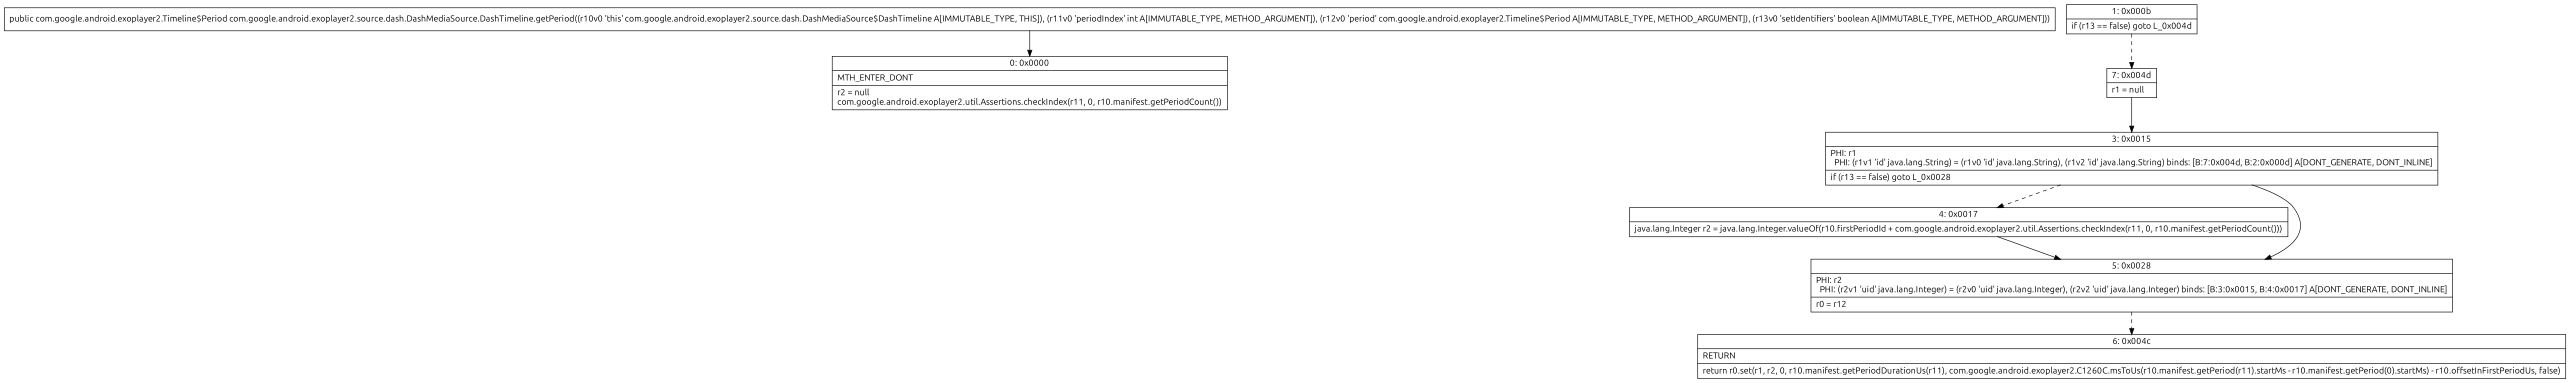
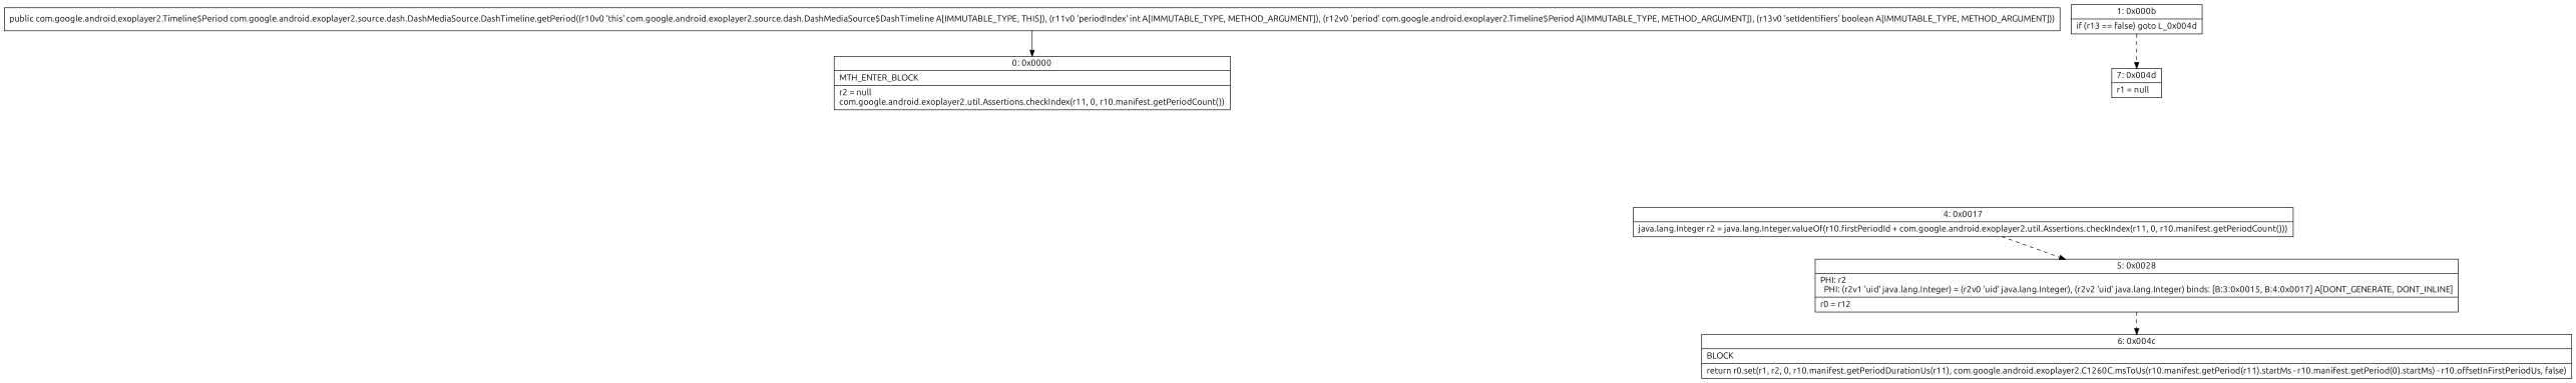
  digraph {
    fontname=Ubuntu
    node [fontname=Ubuntu shape=record]
    edge [fontname=Ubuntu]
-   n1 [label="{0\:\ 0x0000|MTH_ENTER_DONT\l|r2 = null\lcom.google.android.exoplayer2.util.Assertions.checkIndex(r11, 0, r10.manifest.getPeriodCount())\l}"]
+   n1 [label="{0\:\ 0x0000|MTH_ENTER_BLOCK\l|r2 = null\lcom.google.android.exoplayer2.util.Assertions.checkIndex(r11, 0, r10.manifest.getPeriodCount())\l}"]
    n2 [label="{1\:\ 0x000b|if (r13 == false) goto L_0x004d\l}"]
    n3 [label="{7\:\ 0x004d|r1 = null\l}"]
-   n4 [label="{3\:\ 0x0015|PHI: r1 \l  PHI: (r1v1 'id' java.lang.String) = (r1v0 'id' java.lang.String), (r1v2 'id' java.lang.String) binds: [B:7:0x004d, B:2:0x000d] A[DONT_GENERATE, DONT_INLINE]\l|if (r13 == false) goto L_0x0028\l}"]
    n5 [label="{4\:\ 0x0017|java.lang.Integer r2 = java.lang.Integer.valueOf(r10.firstPeriodId + com.google.android.exoplayer2.util.Assertions.checkIndex(r11, 0, r10.manifest.getPeriodCount()))\l}"]
    n6 [label="{5\:\ 0x0028|PHI: r2 \l  PHI: (r2v1 'uid' java.lang.Integer) = (r2v0 'uid' java.lang.Integer), (r2v2 'uid' java.lang.Integer) binds: [B:3:0x0015, B:4:0x0017] A[DONT_GENERATE, DONT_INLINE]\l|r0 = r12\l}"]
-   n7 [label="{6\:\ 0x004c|RETURN\l|return r0.set(r1, r2, 0, r10.manifest.getPeriodDurationUs(r11), com.google.android.exoplayer2.C1260C.msToUs(r10.manifest.getPeriod(r11).startMs \- r10.manifest.getPeriod(0).startMs) \- r10.offsetInFirstPeriodUs, false)\l}"]
+   n7 [label="{6\:\ 0x004c|BLOCK\l|return r0.set(r1, r2, 0, r10.manifest.getPeriodDurationUs(r11), com.google.android.exoplayer2.C1260C.msToUs(r10.manifest.getPeriod(r11).startMs \- r10.manifest.getPeriod(0).startMs) \- r10.offsetInFirstPeriodUs, false)\l}"]
    n8 [label="{public com.google.android.exoplayer2.Timeline$Period com.google.android.exoplayer2.source.dash.DashMediaSource.DashTimeline.getPeriod((r10v0 'this' com.google.android.exoplayer2.source.dash.DashMediaSource$DashTimeline A[IMMUTABLE_TYPE, THIS]), (r11v0 'periodIndex' int A[IMMUTABLE_TYPE, METHOD_ARGUMENT]), (r12v0 'period' com.google.android.exoplayer2.Timeline$Period A[IMMUTABLE_TYPE, METHOD_ARGUMENT]), (r13v0 'setIdentifiers' boolean A[IMMUTABLE_TYPE, METHOD_ARGUMENT])) }"]
    n2 -> n3 [style=dashed]
-   n3 -> n4
-   n4 -> n5 [style=dashed]
-   n4 -> n6
-   n5 -> n6
+   n5 -> n6 [style=dashed]
    n6 -> n7 [style=dashed]
    n8 -> n1
  }
